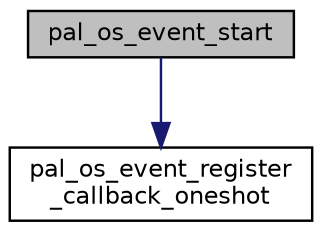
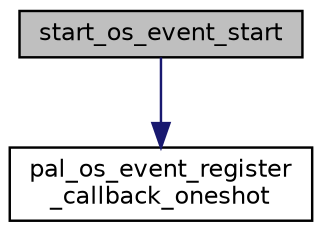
  digraph {
    rankdir=TB
    node [color=black fontname=Helvetica fontsize=10 shape=record style=filled]
-   n1 [fillcolor=grey75 fontcolor=black height=0.2 label=pal_os_event_start width=0.4]
+   n1 [fillcolor=grey75 fontcolor=black height=0.2 label=start_os_event_start width=0.4]
    n2 [fillcolor=white height=0.2 label="pal_os_event_register\l_callback_oneshot" width=0.4]
    n1 -> n2 [color=midnightblue fontname=Helvetica fontsize=10 labelfontname=Helvetica labelfontsize=10 style=solid]
  }
